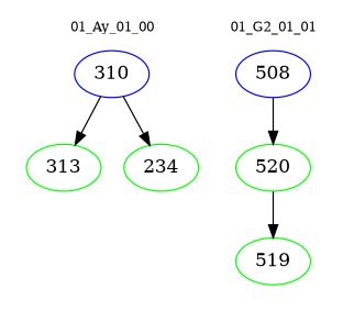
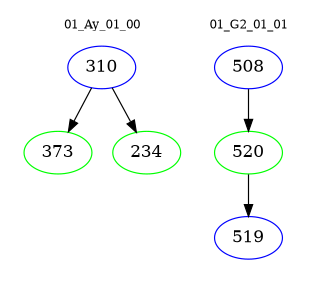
  digraph {
    node [color=green]
    edge [color=black]
    n1 [color=blue label=310]
-   n2 [label=313]
+   n2 [label=373]
    n3 [label=234]
    n4 [color=blue label=508]
-   n5 [label=519]
+   n5 [color=blue label=519]
    n6 [label=520]
    subgraph cluster_1 {
      color=white
      fontsize=10
      label="01_Ay_01_00"
      n1
      n2
      n3
    }
    subgraph cluster_2 {
      color=white
      fontsize=10
      label="01_G2_01_01"
      n4
      n5
      n6
    }
    n1 -> n2
    n1 -> n3
    n4 -> n6
    n6 -> n5
  }
